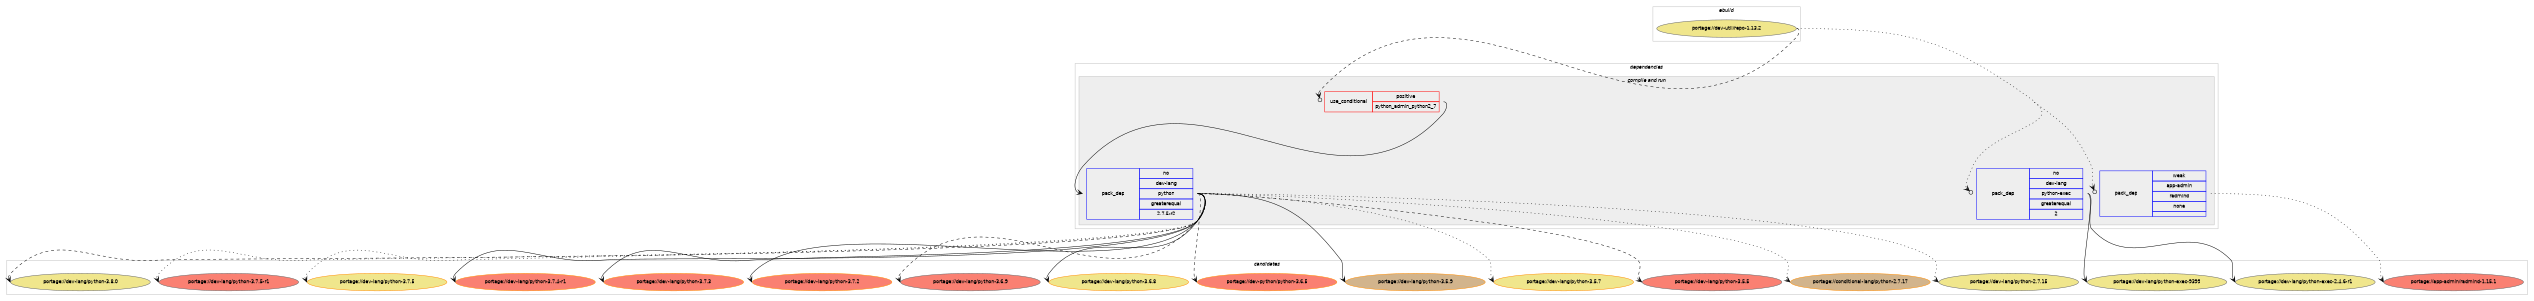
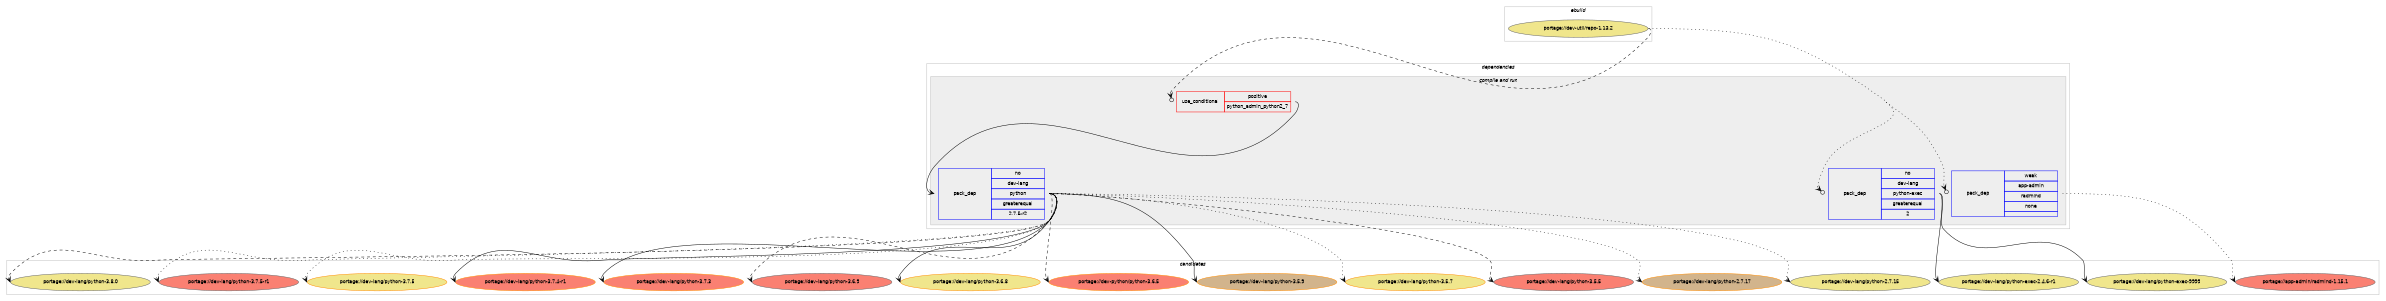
  digraph {
    compound=true
    concentrate=true
    fontname=Helvetica
    fontsize=10
    newrank=true
    rankdir=TB
    ranksep=1.5
    node [color=gray40 fillcolor=khaki fontname=Helvetica fontsize=10 style=filled]
    edge [arrowhead=vee headport=w style=dotted tailport=e weight=100]
    n1 [label="portage://dev-util/repo-1.13.2" width=4]
    n2 [color=blue label=<<TABLE BORDER="0" CELLBORDER="1" CELLSPACING="0" CELLPADDING="4" WIDTH="220"><TR><TD ROWSPAN="6" CELLPADDING="30">pack_dep</TD></TR><TR><TD WIDTH="110">no</TD></TR><TR><TD>dev-lang</TD></TR><TR><TD>python</TD></TR><TR><TD>greaterequal</TD></TR><TR><TD>2.7.5-r2</TD></TR></TABLE>> shape=none fillcolor="" style=""]
    n3 [color=red label=<<TABLE BORDER="0" CELLBORDER="1" CELLSPACING="0" CELLPADDING="4"><TR><TD ROWSPAN="3" CELLPADDING="10">use_conditional</TD></TR><TR><TD>positive</TD></TR><TR><TD>python_admin_python2_7</TD></TR></TABLE>> shape=none fillcolor="" style=""]
    n4 [color=blue label=<<TABLE BORDER="0" CELLBORDER="1" CELLSPACING="0" CELLPADDING="4" WIDTH="220"><TR><TD ROWSPAN="6" CELLPADDING="30">pack_dep</TD></TR><TR><TD WIDTH="110">no</TD></TR><TR><TD>dev-lang</TD></TR><TR><TD>python-exec</TD></TR><TR><TD>greaterequal</TD></TR><TR><TD>2</TD></TR></TABLE>> shape=none fillcolor="" style=""]
    n5 [color=blue label=<<TABLE BORDER="0" CELLBORDER="1" CELLSPACING="0" CELLPADDING="4" WIDTH="220"><TR><TD ROWSPAN="6" CELLPADDING="30">pack_dep</TD></TR><TR><TD WIDTH="110">weak</TD></TR><TR><TD>app-admin</TD></TR><TR><TD>radmind</TD></TR><TR><TD>none</TD></TR><TR><TD></TD></TR></TABLE>> shape=none fillcolor="" style=""]
    n6 [label="portage://dev-lang/python-2.7.15" width=4]
-   n7 [color=darkorange fillcolor=tan label="portage://conditional-lang/python-2.7.17" width=4]
+   n7 [color=darkorange fillcolor=tan label="portage://dev-lang/python-2.7.17" width=4]
    n8 [fillcolor=salmon label="portage://dev-lang/python-3.5.5" width=4]
    n9 [color=darkorange label="portage://dev-lang/python-3.5.7" width=4]
    n10 [color=darkorange fillcolor=tan label="portage://dev-lang/python-3.5.9" width=4]
    n11 [color=darkorange fillcolor=salmon label="portage://dev-python/python-3.6.5" width=4]
    n12 [color=darkorange label="portage://dev-lang/python-3.6.8" width=4]
    n13 [fillcolor=salmon label="portage://dev-lang/python-3.6.9" width=4]
-   n14 [color=darkorange fillcolor=salmon label="portage://dev-lang/python-3.7.2" width=4]
    n15 [color=darkorange fillcolor=salmon label="portage://dev-lang/python-3.7.3" width=4]
    n16 [color=darkorange fillcolor=salmon label="portage://dev-lang/python-3.7.4-r1" width=4]
    n17 [color=darkorange label="portage://dev-lang/python-3.7.5" width=4]
    n18 [fillcolor=salmon label="portage://dev-lang/python-3.7.5-r1" width=4]
    n19 [label="portage://dev-lang/python-3.8.0" width=4]
    n20 [label="portage://dev-lang/python-exec-2.4.6-r1" width=4]
-   n21 [label="portage://dev-lang/python-exec-9399" width=4]
+   n21 [label="portage://dev-lang/python-exec-9999" width=4]
    n22 [fillcolor=salmon label="portage://app-admin/radmind-1.15.1" width=4]
    subgraph cluster_1 {
      color=gray
      label=<<i>ebuild</i>>
      rank=same
      n1
    }
    subgraph cluster_2 {
      color=gray
      label=<<i>dependencies</i>>
      subgraph cluster_3 {
        color=gray
        fillcolor="#eeeeee"
        label=<<i>compile</i>>
        style=filled
      }
      subgraph cluster_4 {
        color=gray
        fillcolor="#eeeeee"
        label=<<i>compile and run</i>>
        style=filled
        subgraph sub_5 {
          color=gray
          fillcolor="#eeeeee"
          label=<<i>compile and run</i>>
          style=filled
          n3
          subgraph sub_6 {
            color=gray
            fillcolor="#eeeeee"
            label=<<i>compile and run</i>>
            style=filled
            n2
          }
        }
        subgraph sub_7 {
          color=gray
          fillcolor="#eeeeee"
          label=<<i>compile and run</i>>
          style=filled
          n4
        }
        subgraph sub_8 {
          color=gray
          fillcolor="#eeeeee"
          label=<<i>compile and run</i>>
          style=filled
          n5
        }
      }
      subgraph cluster_9 {
        color=gray
        fillcolor="#eeeeee"
        label=<<i>run</i>>
        style=filled
      }
    }
    subgraph cluster_10 {
      color=gray
      label=<<i>candidates</i>>
      rank=same
      subgraph sub_11 {
        color=black
        label=<<i>candidates</i>>
        nodesep=1
        rank=same
        n6
        n7
        n8
        n9
        n10
        n11
        n12
        n13
-       n14
        n15
        n16
        n17
        n18
        n19
      }
      subgraph sub_12 {
        color=black
        label=<<i>candidates</i>>
        nodesep=1
        rank=same
        n20
        n21
      }
      subgraph sub_13 {
        color=black
        label=<<i>candidates</i>>
        nodesep=1
        rank=same
        n22
      }
    }
    n1 -> n3 [arrowhead=odotvee style=dashed weight=20]
    n1 -> n4 [arrowhead=odotvee weight=20]
    n1 -> n5 [arrowhead=odotvee weight=20]
    n2 -> n6
    n2 -> n7
    n2 -> n8 [style=dashed]
    n2 -> n9
    n2 -> n10 [style=solid]
    n2 -> n11 [style=dashed]
    n2 -> n12 [style=solid]
    n2 -> n13 [style=dashed]
-   n2 -> n14 [style=solid]
    n2 -> n15 [style=solid]
    n2 -> n16 [style=solid]
    n2 -> n17
    n2 -> n18
    n2 -> n19 [style=dashed]
    n3 -> n2 [style=solid weight=20]
    n4 -> n20 [style=solid]
    n4 -> n21 [style=solid]
    n5 -> n22
  }
